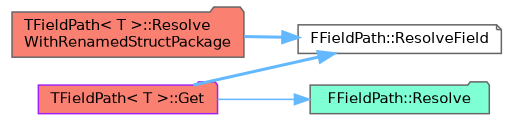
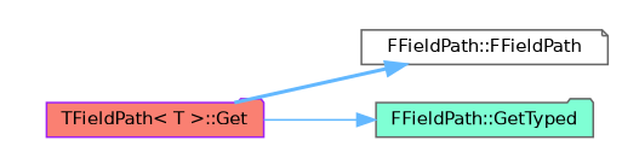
  digraph {
    rankdir=RL
    node [color=gray40 fillcolor=salmon fontname=Helvetica fontsize=10 shape=folder style=filled]
    edge [color=steelblue1 dir=back fontname=Helvetica fontsize=10 labelfontname=Helvetica labelfontsize=10 style=bold]
-   n1 [fillcolor=white fontcolor=black height=0.2 label="FFieldPath::ResolveField" shape=note width=0.4]
-   n2 [height=0.2 label="TFieldPath\< T \>::Resolve\lWithRenamedStructPackage" width=0.4]
+   n1 [fillcolor=white fontcolor=black height=0.2 label="FFieldPath::FFieldPath" shape=note width=0.4]
    n3 [color=purple height=0.2 label="TFieldPath\< T \>::Get" width=0.4]
-   n4 [fillcolor=aquamarine height=0.2 label="FFieldPath::Resolve" width=0.4]
-   n1 -> n2
+   n4 [fillcolor=aquamarine height=0.2 label="FFieldPath::GetTyped" width=0.4]
    n1 -> n3
    n4 -> n3 [style=solid]
  }
